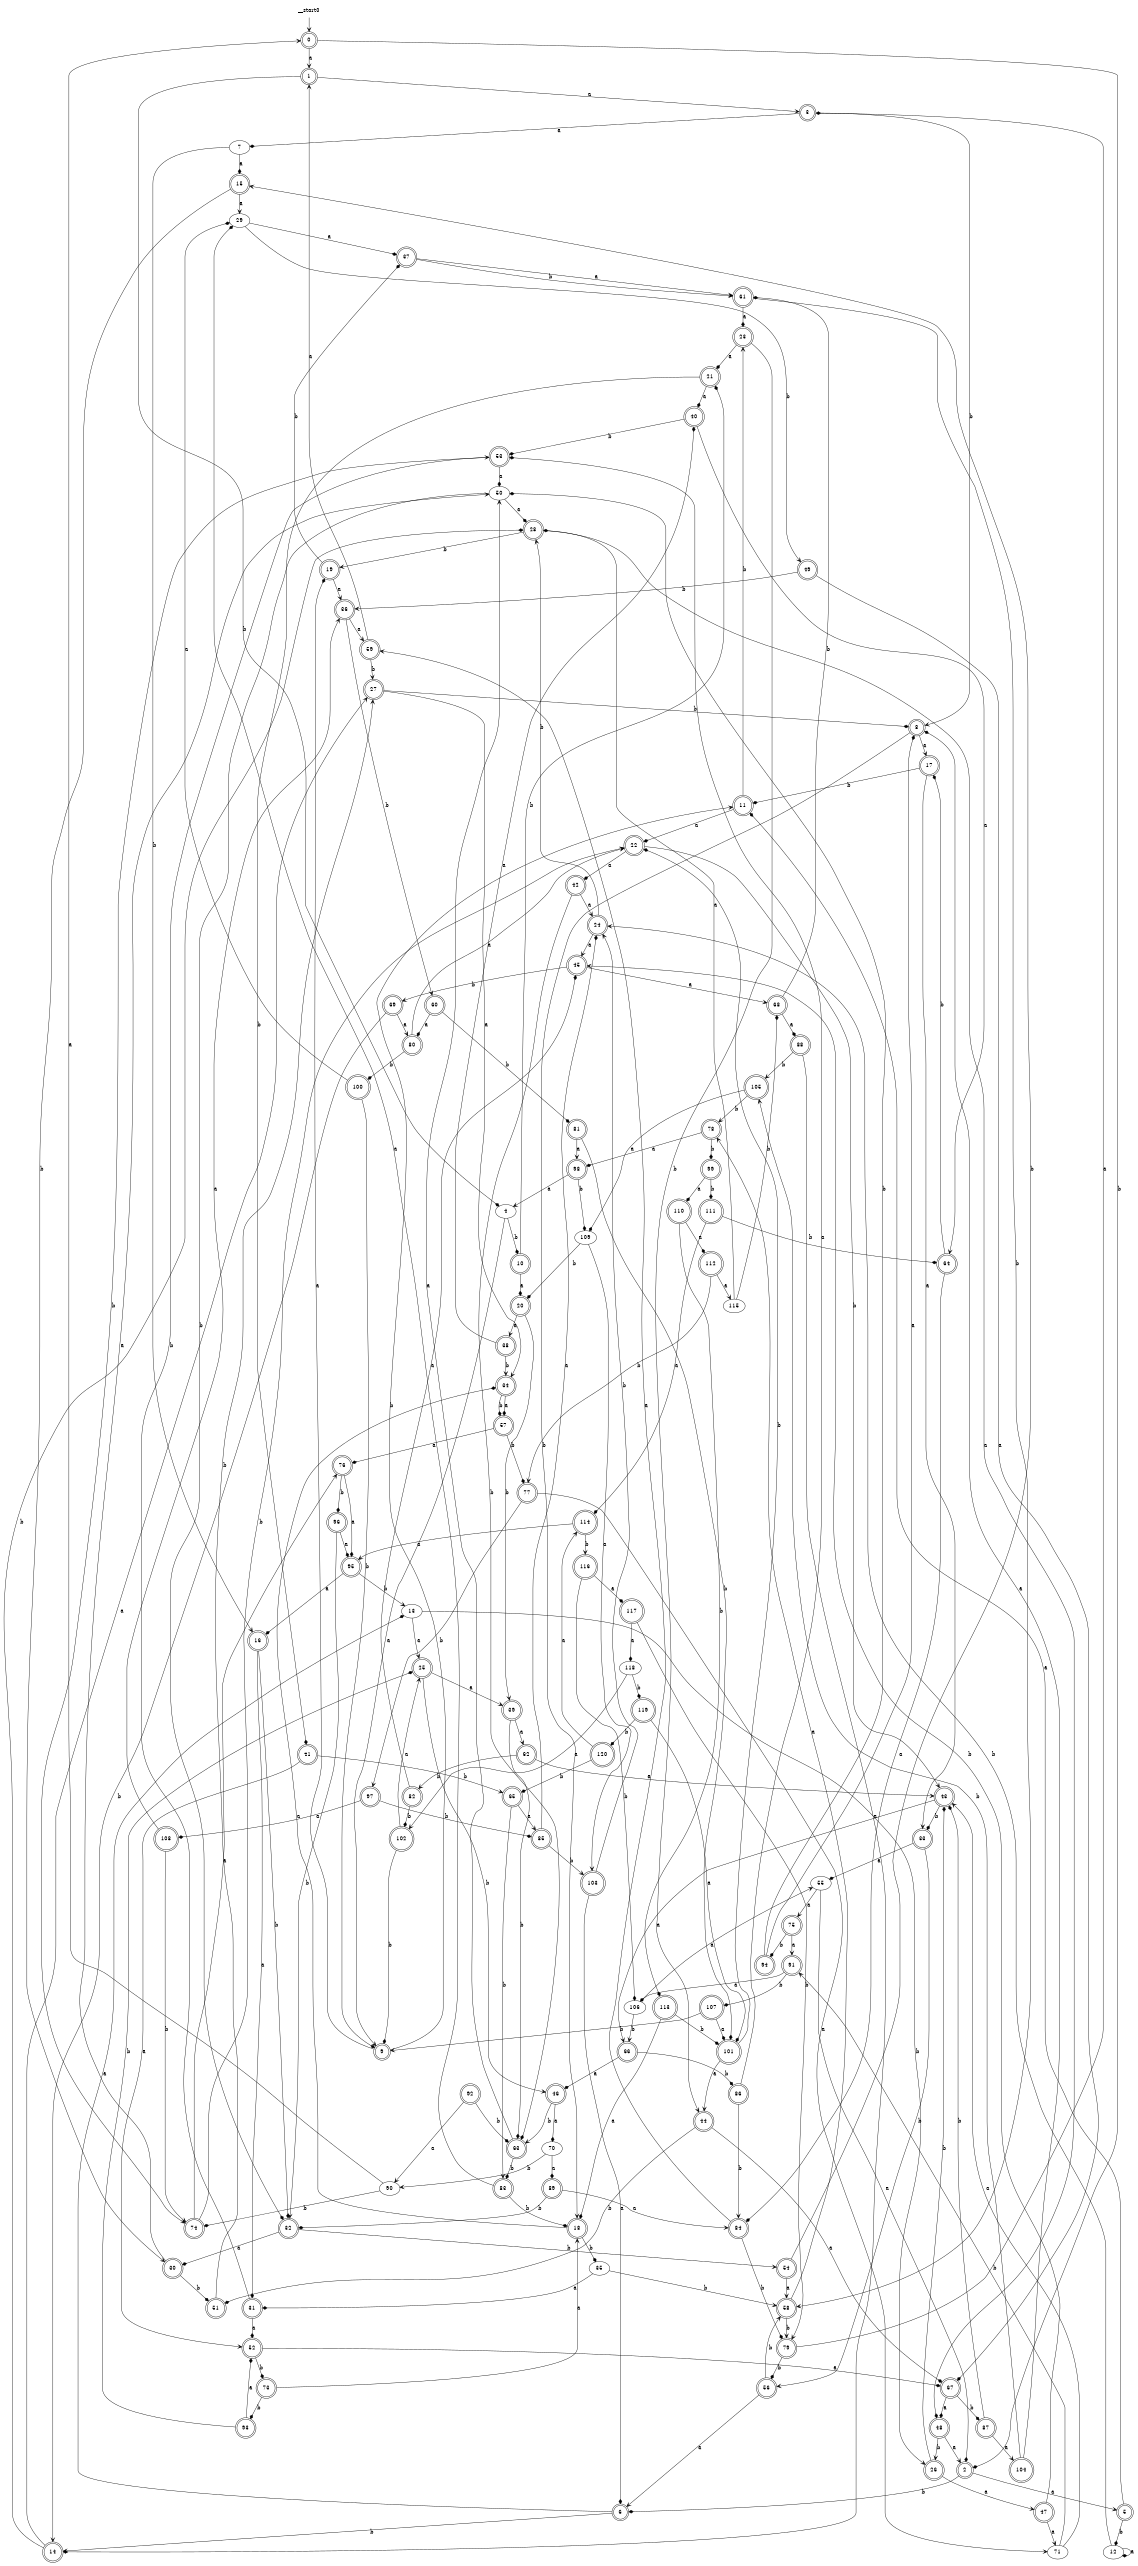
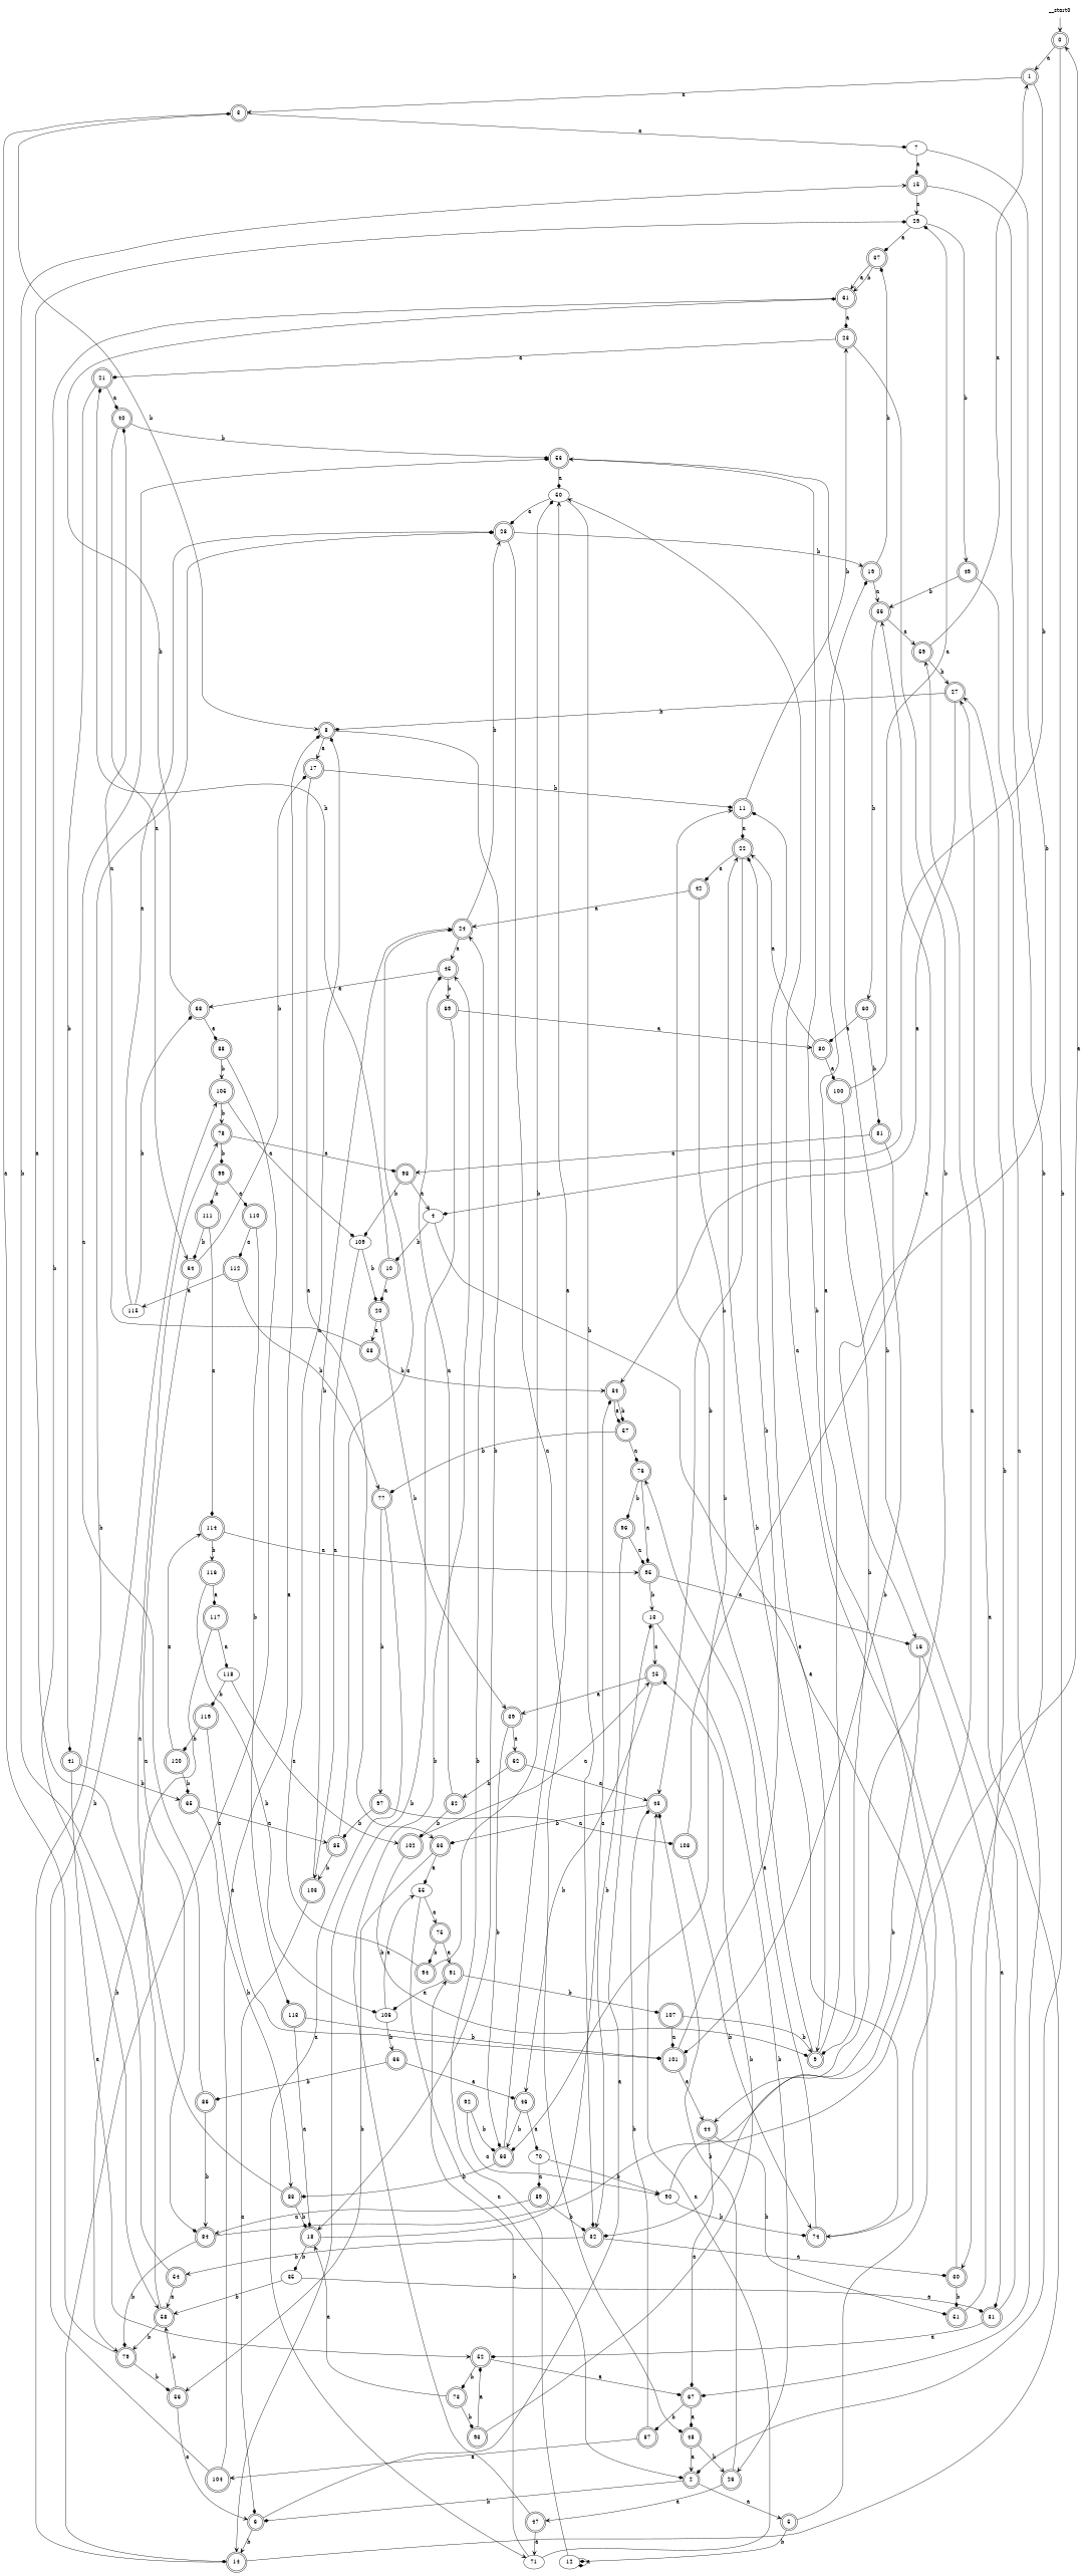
  digraph {
    node [shape=doublecircle]
    edge [arrowhead=diamond]
    __start0 [shape=none]
    0
    1
    2
    3
    4 [shape=""]
    5
    6
    7 [shape=""]
    8
    9
    10
    11
    12 [shape=""]
    13 [shape=""]
    14
    15
    16
    17
    18
    19
    20
    21
    22
    23
    24
    25
    26
    27
    28
    29 [shape=""]
    30
    31
    32
    33
    34
    35 [shape=""]
    36
    37
    38
    39
    40
    41
    42
    43
    44
    45
    46
    47
    48
    49
    50 [shape=""]
    51
    52
    53
    54
    55 [shape=""]
    56
    57
    58
    59
    60
    61
    62
    63
    64
    65
    66
    67
    68
    69
    70 [shape=""]
    71 [shape=""]
    73
    74
    75
    76
    77
    78
    79
    80
    81
    82
    83
    84
    85
    86
    87
    88
    89
    90 [shape=""]
    91
    93
    94
    95
    96
    97
    98
    99
    100
    101
    102
    103
    104
    105
    106 [shape=""]
    107
    92
    108
    109 [shape=""]
    110
    111
    112
    113
    114
    115 [shape=""]
    116
    117
    118 [shape=""]
    119
    120
    __start0 -> 0 [arrowhead=vee]
    0 -> 1 [arrowhead=vee label=a]
    0 -> 2 [label=b]
    1 -> 3 [arrowhead=vee label=a]
    1 -> 4 [label=b]
    2 -> 5 [arrowhead=vee label=a]
    2 -> 6 [label=b]
    3 -> 7 [label=a]
    3 -> 8 [arrowhead=vee label=b]
    4 -> 9 [arrowhead=vee label=a]
    4 -> 10 [label=b]
    5 -> 11 [label=a]
    5 -> 12 [label=b]
    6 -> 13 [label=a]
    6 -> 14 [arrowhead=vee label=b]
    7 -> 15 [label=a]
    7 -> 16 [arrowhead=vee label=b]
    8 -> 17 [arrowhead=vee label=a]
    8 -> 18 [arrowhead=vee label=b]
    9 -> 11 [arrowhead=vee label=b]
    9 -> 19 [label=a]
    10 -> 20 [label=a]
    10 -> 21 [label=b]
    11 -> 22 [label=a]
    11 -> 23 [arrowhead=vee label=b]
    12 -> 12 [label=a]
    12 -> 24 [arrowhead=vee label=b]
    13 -> 25 [arrowhead=vee label=a]
    13 -> 26 [arrowhead=vee label=b]
    14 -> 27 [arrowhead=vee label=a]
    14 -> 28 [label=b]
    15 -> 29 [arrowhead=vee label=a]
    15 -> 30 [arrowhead=vee label=b]
    16 -> 31 [label=a]
    16 -> 32 [label=b]
    17 -> 11 [label=b]
    17 -> 33 [arrowhead=vee label=a]
    18 -> 34 [label=a]
    18 -> 35 [label=b]
    19 -> 36 [arrowhead=vee label=a]
    19 -> 37 [label=b]
    20 -> 38 [arrowhead=vee label=a]
    20 -> 39 [arrowhead=vee label=b]
    21 -> 40 [label=a]
    21 -> 41 [label=b]
    22 -> 42 [label=a]
    22 -> 43 [arrowhead=vee label=b]
    23 -> 21 [label=a]
    23 -> 44 [arrowhead=vee label=b]
    24 -> 28 [arrowhead=vee label=b]
    24 -> 45 [arrowhead=vee label=a]
    25 -> 39 [arrowhead=vee label=a]
    25 -> 46 [arrowhead=vee label=b]
    26 -> 43 [label=b]
    26 -> 47 [arrowhead=vee label=a]
    27 -> 8 [label=b]
    27 -> 34 [arrowhead=vee label=a]
    28 -> 19 [arrowhead=vee label=b]
    28 -> 48 [label=a]
    29 -> 37 [label=a]
    29 -> 49 [arrowhead=vee label=b]
    30 -> 50 [arrowhead=vee label=a]
    30 -> 51 [label=b]
    31 -> 52 [label=a]
    31 -> 53 [arrowhead=vee label=b]
    32 -> 30 [label=a]
    32 -> 54 [arrowhead=vee label=b]
    33 -> 55 [label=a]
    33 -> 56 [arrowhead=vee label=b]
    34 -> 57 [label=a]
    34 -> 57 [label=b]
    35 -> 31 [label=a]
    35 -> 58 [arrowhead=vee label=b]
    36 -> 59 [arrowhead=vee label=a]
    36 -> 60 [arrowhead=vee label=b]
    37 -> 61 [arrowhead=vee label=a]
    37 -> 61 [arrowhead=vee label=b]
    38 -> 34 [arrowhead=vee label=b]
    38 -> 40 [label=a]
    39 -> 62 [arrowhead=vee label=a]
    39 -> 63 [label=b]
    40 -> 53 [label=b]
    40 -> 64 [arrowhead=vee label=a]
    41 -> 52 [arrowhead=vee label=a]
    41 -> 65 [arrowhead=vee label=b]
    42 -> 24 [arrowhead=vee label=a]
    42 -> 63 [label=b]
    43 -> 33 [label=b]
-   43 -> 66 [arrowhead=vee label=a]
    44 -> 51 [label=b]
    44 -> 67 [label=a]
    45 -> 68 [arrowhead=vee label=a]
    45 -> 69 [arrowhead=vee label=b]
    46 -> 63 [arrowhead=vee label=b]
    46 -> 70 [label=a]
    47 -> 45 [arrowhead=vee label=b]
    47 -> 71 [arrowhead=vee label=a]
    48 -> 2 [arrowhead=vee label=a]
    48 -> 26 [arrowhead=vee label=b]
    49 -> 36 [arrowhead=vee label=b]
    49 -> 67 [label=a]
    50 -> 28 [label=a]
    50 -> 32 [label=b]
    51 -> 27 [arrowhead=vee label=b]
    52 -> 67 [label=a]
    52 -> 73 [label=b]
    53 -> 50 [label=a]
    53 -> 74 [arrowhead=vee label=b]
    54 -> 15 [arrowhead=vee label=b]
    54 -> 58 [arrowhead=vee label=a]
    55 -> 2 [label=a]
    55 -> 75 [arrowhead=vee label=a]
    56 -> 6 [arrowhead=vee label=a]
    56 -> 58 [arrowhead=vee label=b]
    57 -> 76 [label=a]
    57 -> 77 [label=b]
    58 -> 78 [arrowhead=vee label=a]
    58 -> 79 [arrowhead=vee label=b]
    59 -> 1 [arrowhead=vee label=a]
    59 -> 27 [arrowhead=vee label=b]
    60 -> 80 [label=a]
    60 -> 81 [label=b]
    61 -> 23 [label=a]
    61 -> 58 [arrowhead=vee label=b]
    62 -> 43 [arrowhead=vee label=a]
    62 -> 82 [arrowhead=vee label=b]
    63 -> 50 [arrowhead=vee label=a]
    63 -> 83 [label=b]
    64 -> 17 [label=b]
    64 -> 84 [label=a]
    65 -> 83 [arrowhead=vee label=b]
    65 -> 85 [arrowhead=vee label=a]
    66 -> 46 [label=a]
    66 -> 86 [label=b]
    67 -> 48 [label=a]
    67 -> 87 [label=b]
    68 -> 61 [label=b]
    68 -> 88 [label=a]
    69 -> 14 [arrowhead=vee label=b]
    69 -> 80 [arrowhead=vee label=a]
    70 -> 89 [label=a]
    70 -> 90 [arrowhead=vee label=b]
    71 -> 43 [arrowhead=vee label=a]
    71 -> 91 [arrowhead=vee label=b]
    73 -> 18 [arrowhead=vee label=a]
    73 -> 93 [label=b]
    74 -> 22 [arrowhead=vee label=b]
    74 -> 76 [arrowhead=vee label=a]
    75 -> 91 [arrowhead=vee label=a]
    75 -> 94 [label=b]
    76 -> 95 [label=a]
    76 -> 96 [label=b]
    77 -> 71 [arrowhead=vee label=a]
    77 -> 97 [arrowhead=vee label=b]
    78 -> 98 [label=a]
    78 -> 99 [label=b]
    79 -> 3 [label=a]
    79 -> 56 [label=b]
    80 -> 22 [arrowhead=vee label=a]
-   80 -> 100 [label=b]
+   80 -> 100 [label=a]
    81 -> 98 [arrowhead=vee label=a]
    81 -> 101 [label=b]
    82 -> 45 [label=a]
    82 -> 102 [label=b]
    83 -> 18 [label=b]
    83 -> 29 [label=a]
    84 -> 59 [arrowhead=vee label=a]
    84 -> 79 [label=b]
    85 -> 24 [label=a]
    85 -> 103 [arrowhead=vee label=b]
    86 -> 53 [label=a]
    86 -> 84 [arrowhead=vee label=b]
    87 -> 43 [label=b]
    87 -> 104 [arrowhead=vee label=a]
    88 -> 14 [label=a]
    88 -> 105 [arrowhead=vee label=b]
    89 -> 32 [label=b]
    89 -> 84 [arrowhead=vee label=a]
    90 -> 0 [arrowhead=vee label=a]
    90 -> 74 [label=b]
    91 -> 106 [label=a]
    91 -> 107 [label=b]
    93 -> 25 [label=b]
    93 -> 52 [label=a]
    94 -> 8 [label=a]
    94 -> 50 [label=b]
    95 -> 13 [arrowhead=vee label=b]
    95 -> 16 [label=a]
    96 -> 32 [arrowhead=vee label=b]
    96 -> 95 [label=a]
    97 -> 85 [label=b]
    97 -> 108 [label=a]
    98 -> 4 [arrowhead=vee label=a]
    98 -> 109 [label=b]
    99 -> 110 [label=a]
    99 -> 111 [label=b]
    100 -> 9 [label=b]
    100 -> 29 [label=a]
    101 -> 22 [label=b]
    101 -> 44 [arrowhead=vee label=a]
    102 -> 9 [label=b]
    102 -> 25 [arrowhead=vee label=a]
    103 -> 6 [label=a]
    103 -> 24 [arrowhead=vee label=b]
    104 -> 8 [label=a]
    104 -> 105 [arrowhead=vee label=b]
    105 -> 78 [arrowhead=vee label=b]
    105 -> 109 [label=a]
    106 -> 55 [arrowhead=vee label=a]
    106 -> 66 [arrowhead=vee label=b]
    107 -> 9 [arrowhead=vee label=b]
    107 -> 101 [label=a]
    92 -> 63 [label=b]
    92 -> 90 [arrowhead=vee label=a]
    108 -> 36 [arrowhead=vee label=a]
    108 -> 74 [arrowhead=vee label=b]
    109 -> 20 [label=b]
    109 -> 103 [arrowhead=vee label=a]
    110 -> 112 [label=a]
    110 -> 113 [label=b]
    111 -> 64 [label=b]
    111 -> 114 [label=a]
    112 -> 77 [arrowhead=vee label=b]
    112 -> 115 [arrowhead=vee label=a]
    113 -> 18 [label=a]
    113 -> 101 [label=b]
    114 -> 95 [arrowhead=vee label=a]
    114 -> 116 [arrowhead=vee label=b]
    115 -> 28 [label=a]
    115 -> 68 [label=b]
    116 -> 106 [label=b]
    116 -> 117 [label=a]
    117 -> 79 [arrowhead=vee label=b]
    117 -> 118 [label=a]
    118 -> 102 [arrowhead=vee label=a]
    118 -> 119 [label=b]
    119 -> 101 [label=a]
    119 -> 120 [label=b]
    120 -> 65 [label=b]
    120 -> 114 [arrowhead=vee label=a]
  }
